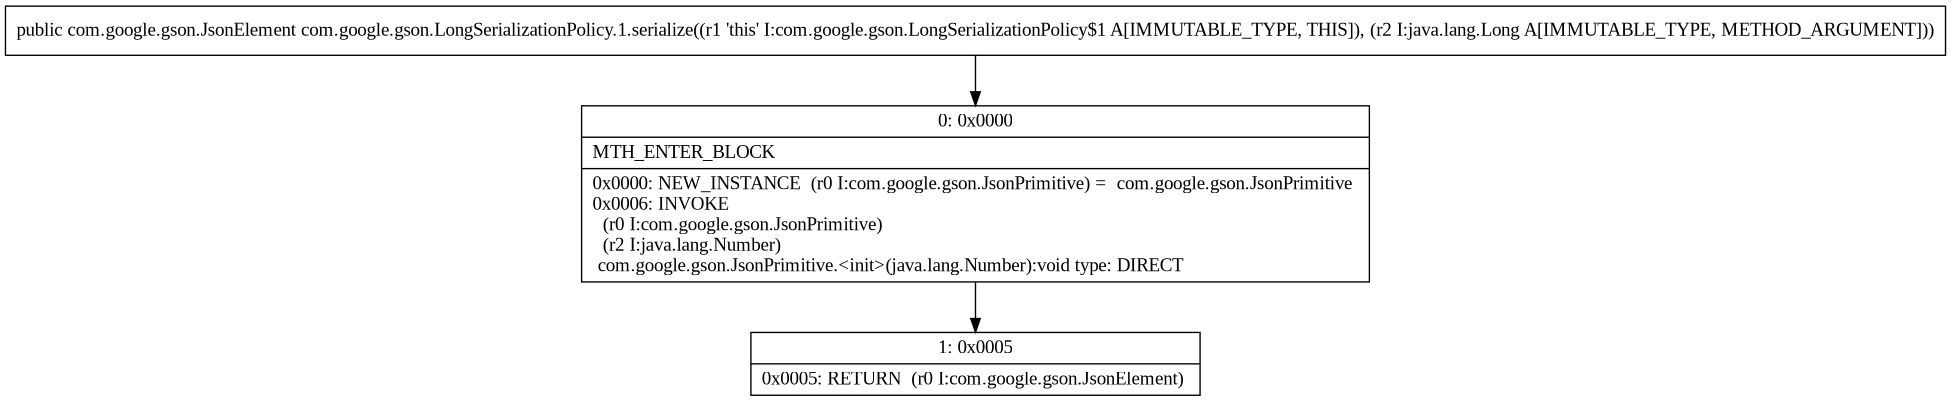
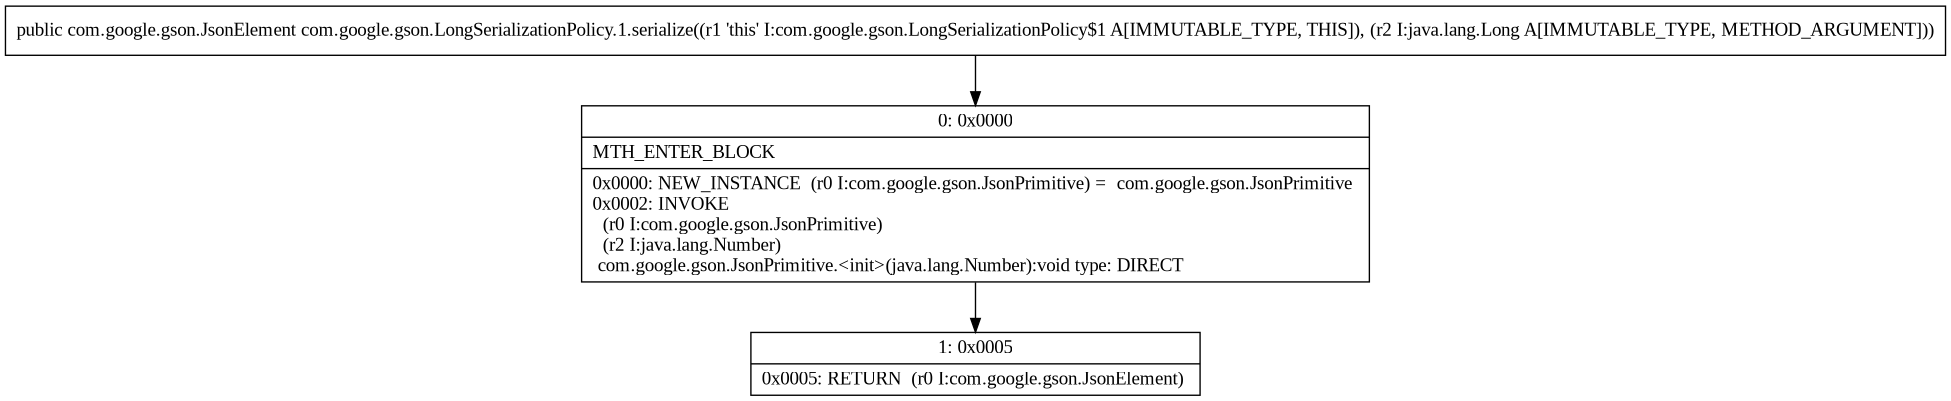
  digraph {
    fontname="Liberation Serif"
    node [shape=record fontname="Liberation Serif"]
    edge [fontname="Liberation Serif"]
-   n1 [label="{0\:\ 0x0000|MTH_ENTER_BLOCK\l|0x0000: NEW_INSTANCE  (r0 I:com.google.gson.JsonPrimitive) =  com.google.gson.JsonPrimitive \l0x0006: INVOKE  \l  (r0 I:com.google.gson.JsonPrimitive)\l  (r2 I:java.lang.Number)\l com.google.gson.JsonPrimitive.\<init\>(java.lang.Number):void type: DIRECT \l}"]
+   n1 [label="{0\:\ 0x0000|MTH_ENTER_BLOCK\l|0x0000: NEW_INSTANCE  (r0 I:com.google.gson.JsonPrimitive) =  com.google.gson.JsonPrimitive \l0x0002: INVOKE  \l  (r0 I:com.google.gson.JsonPrimitive)\l  (r2 I:java.lang.Number)\l com.google.gson.JsonPrimitive.\<init\>(java.lang.Number):void type: DIRECT \l}"]
    n2 [label="{1\:\ 0x0005|0x0005: RETURN  (r0 I:com.google.gson.JsonElement) \l}"]
    n3 [label="{public com.google.gson.JsonElement com.google.gson.LongSerializationPolicy.1.serialize((r1 'this' I:com.google.gson.LongSerializationPolicy$1 A[IMMUTABLE_TYPE, THIS]), (r2 I:java.lang.Long A[IMMUTABLE_TYPE, METHOD_ARGUMENT])) }"]
    n1 -> n2
    n3 -> n1
  }
